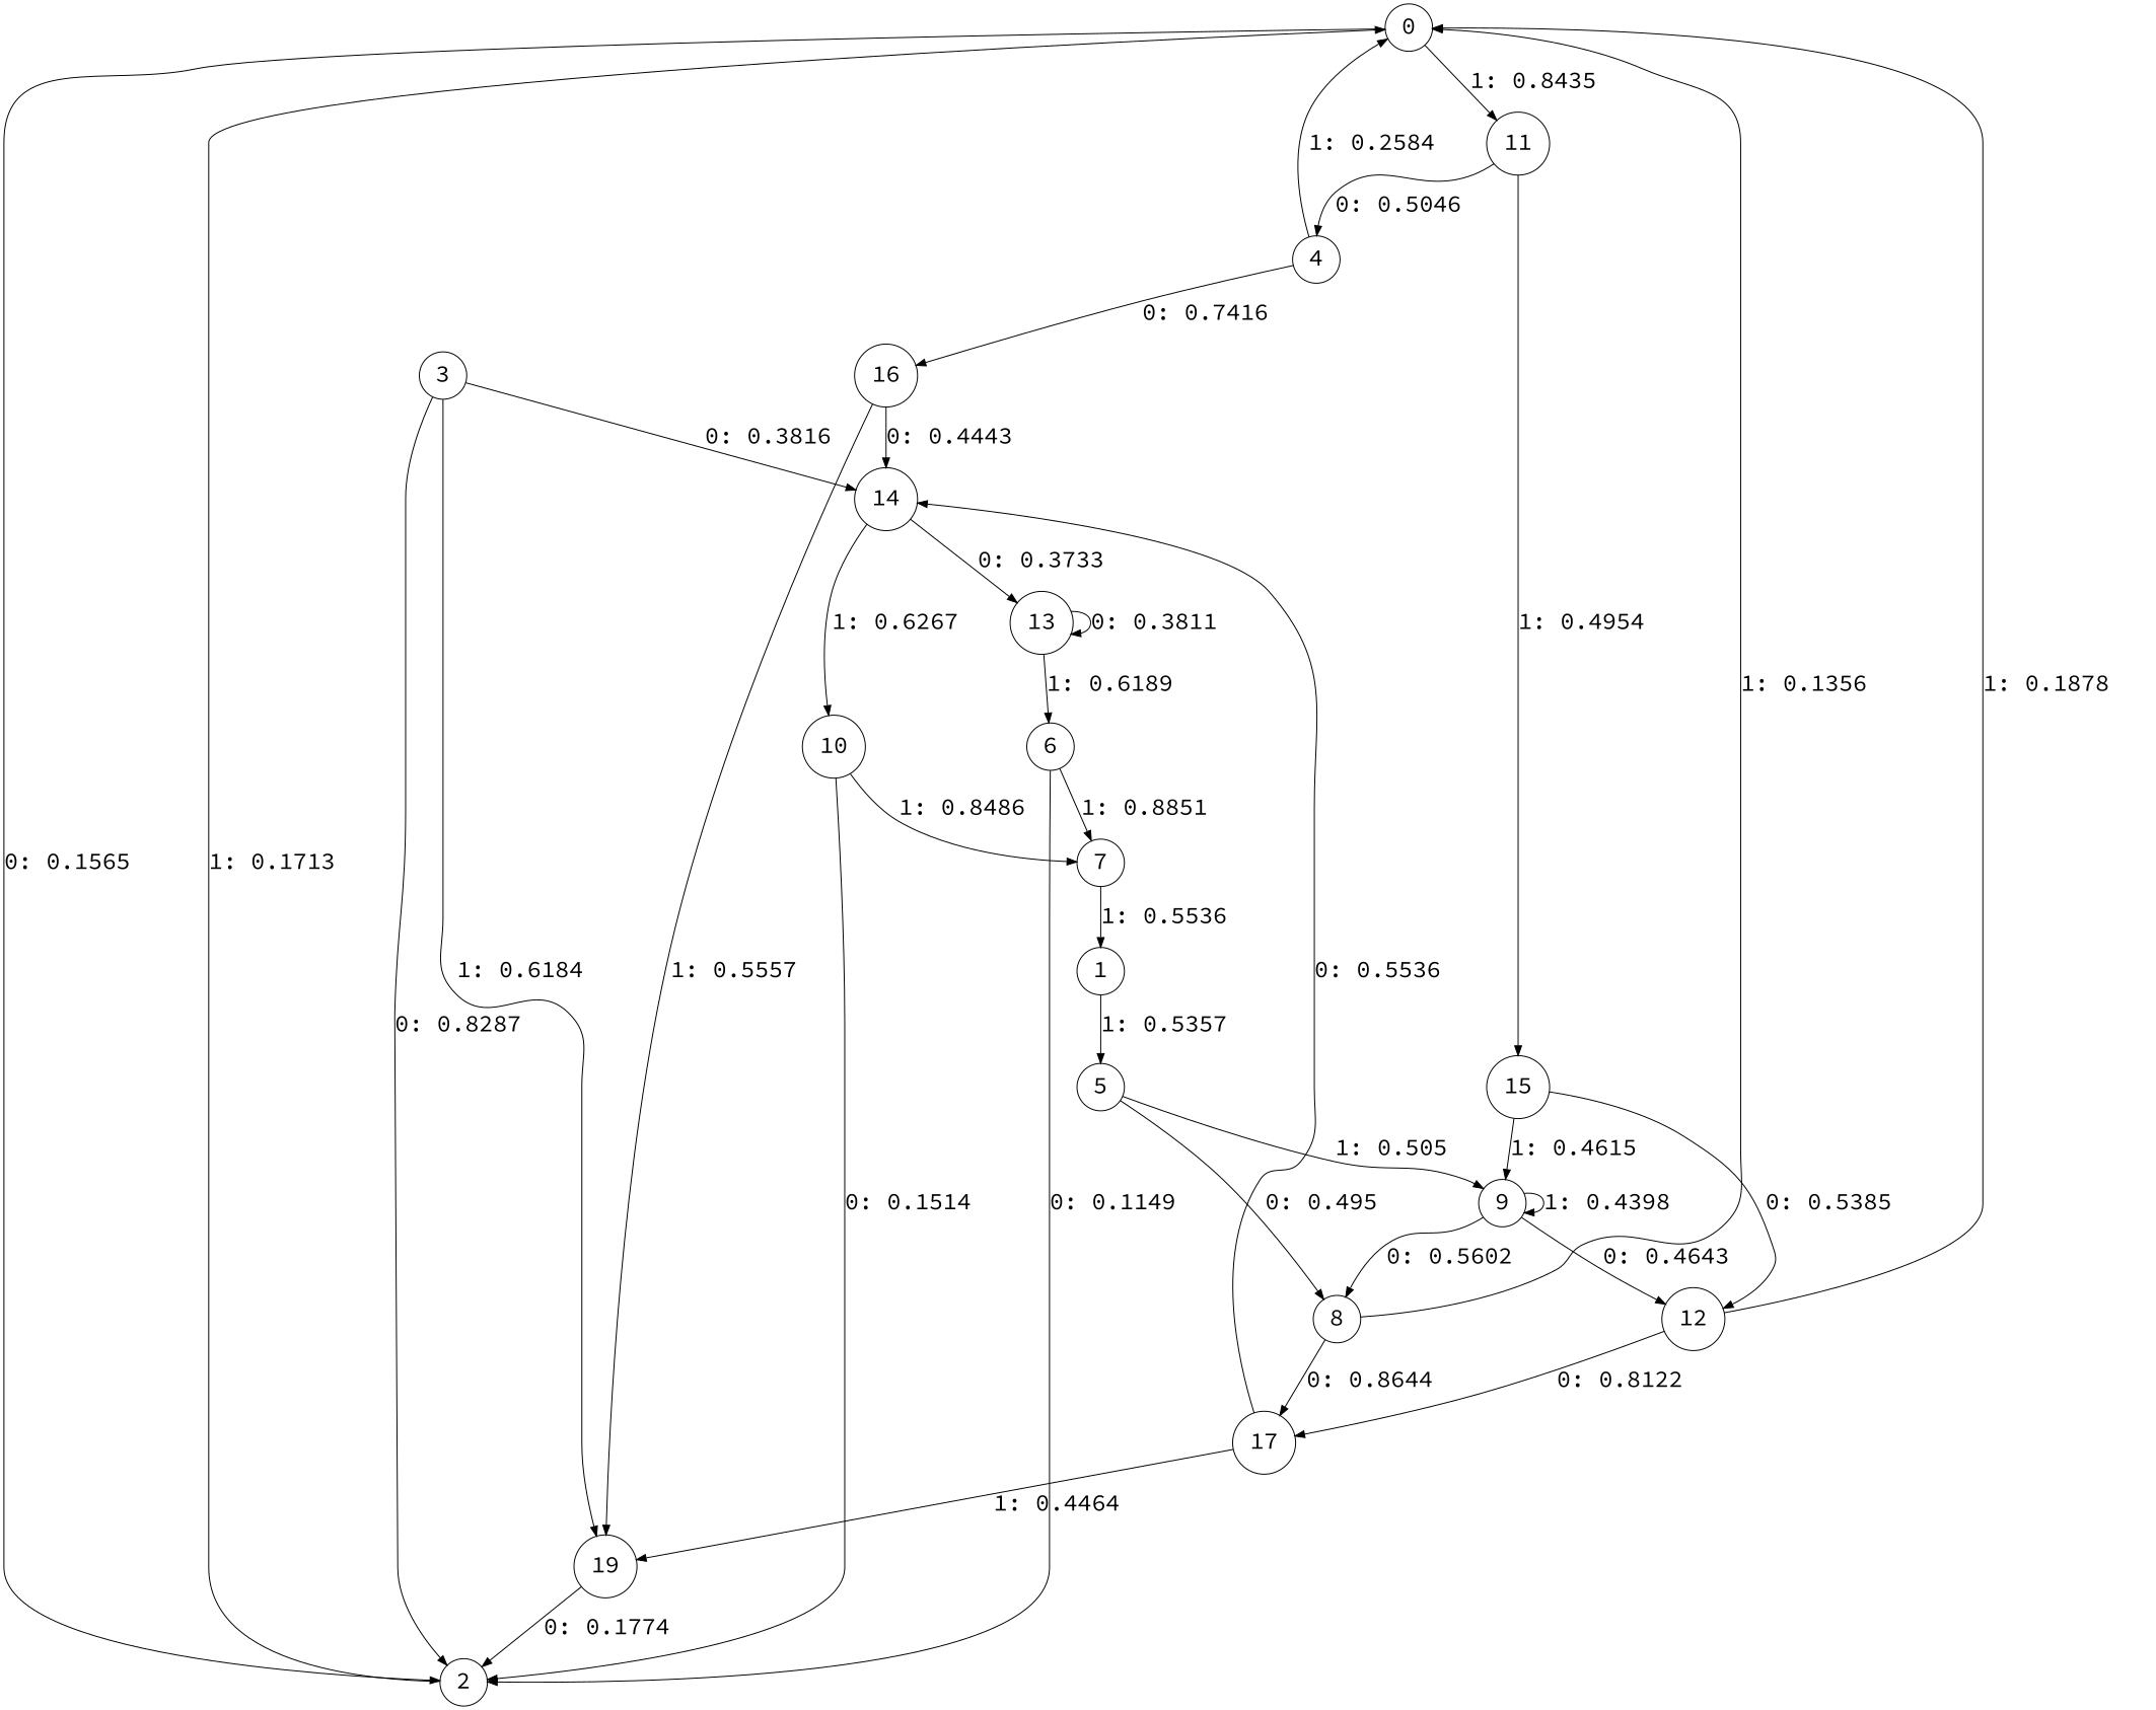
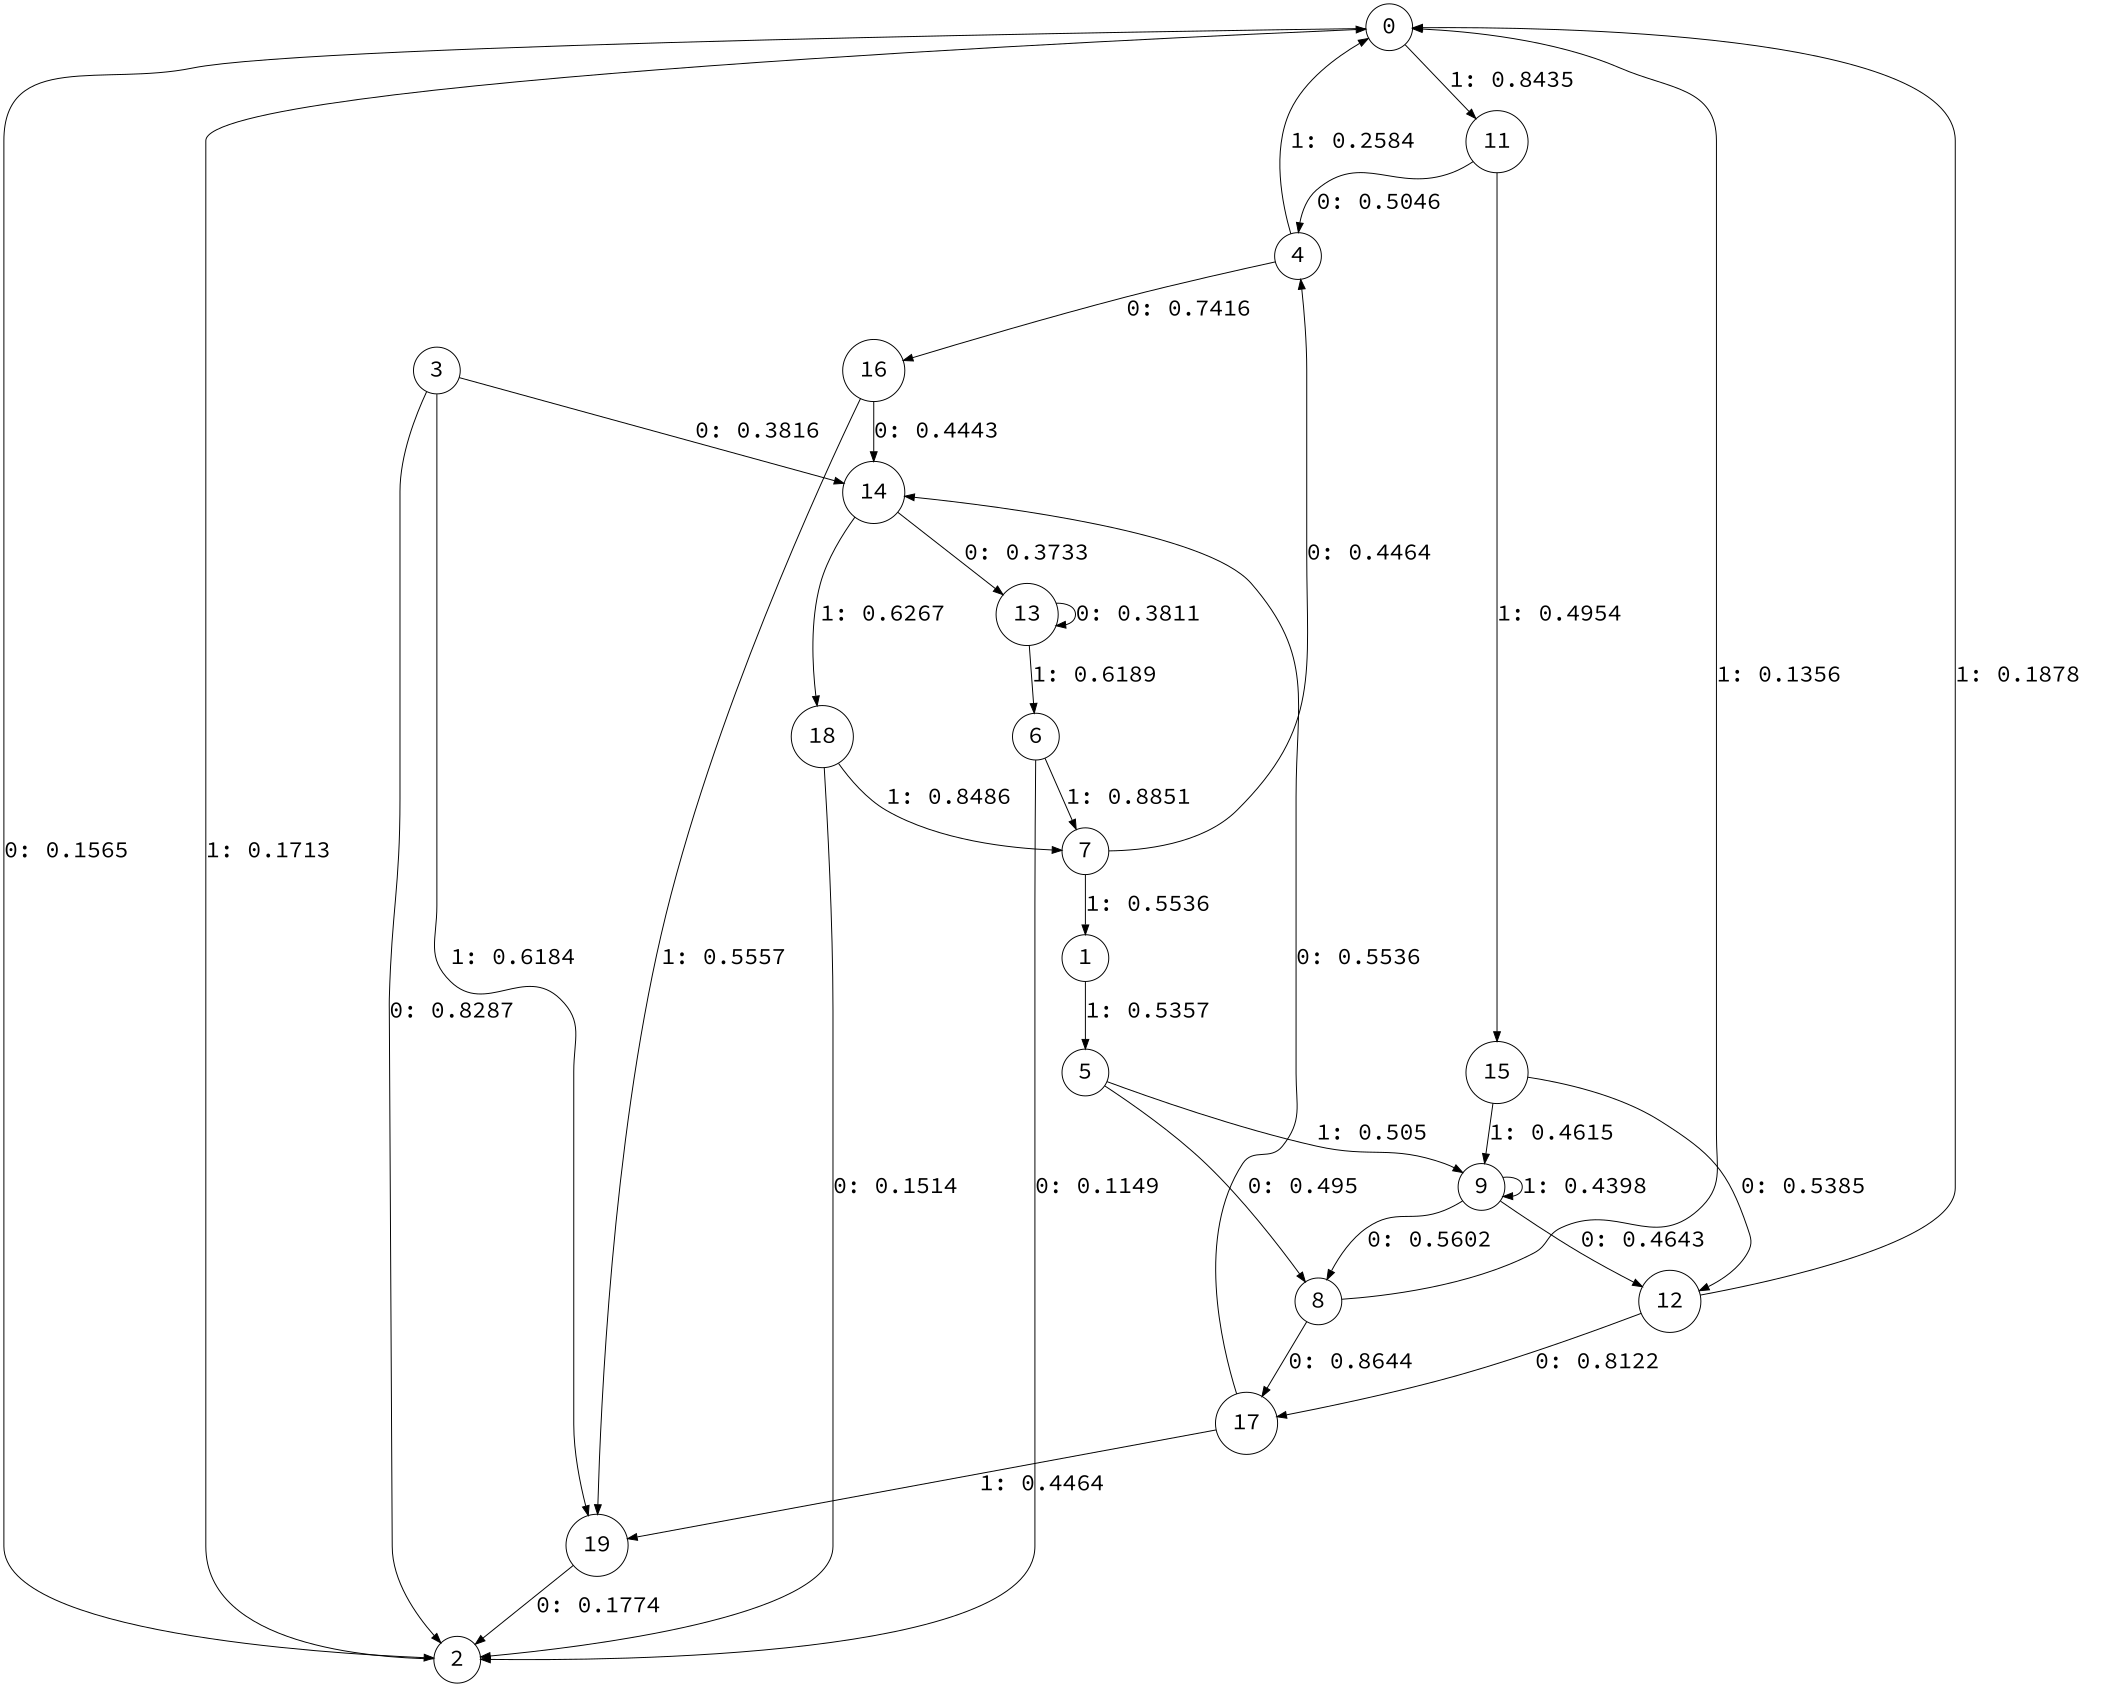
  digraph {
    fontname="Source Code Pro"
    node [fontname="Source Code Pro" fontsize=24 shape=circle]
    edge [fontname="Source Code Pro" fontsize=24]
    0
    2
    11
    4
    15
    3
    14
    19
    16
    12
    9
    1
    5
    17
    8
-   10
+   10 [label=18]
    13
    7
    6
    0 -> 2 [label="0: 0.1565   "]
    0 -> 11 [label="1: 0.8435   "]
    2 -> 0 [label="1: 0.1713   "]
    11 -> 4 [label="0: 0.5046   "]
    11 -> 15 [label="1: 0.4954   "]
    4 -> 0 [label="1: 0.2584   "]
    4 -> 16 [label="0: 0.7416   "]
    15 -> 12 [label="0: 0.5385   "]
    15 -> 9 [label="1: 0.4615   "]
    3 -> 2 [label="0: 0.8287   "]
    3 -> 14 [label="0: 0.3816   "]
    3 -> 19 [label="1: 0.6184   "]
    14 -> 10 [label="1: 0.6267   "]
    14 -> 13 [label="0: 0.3733   "]
    19 -> 2 [label="0: 0.1774   "]
    16 -> 14 [label="0: 0.4443   "]
    16 -> 19 [label="1: 0.5557   "]
    12 -> 0 [label="1: 0.1878   "]
    12 -> 17 [label="0: 0.8122   "]
    9 -> 12 [label="0: 0.4643   "]
    9 -> 9 [label="1: 0.4398   "]
    9 -> 8 [label="0: 0.5602   "]
    1 -> 5 [label="1: 0.5357   "]
    5 -> 9 [label="1: 0.505    "]
    5 -> 8 [label="0: 0.495    "]
    17 -> 14 [label="0: 0.5536   "]
    17 -> 19 [label="1: 0.4464   "]
    8 -> 0 [label="1: 0.1356   "]
    8 -> 17 [label="0: 0.8644   "]
    10 -> 2 [label="0: 0.1514   "]
    10 -> 7 [label="1: 0.8486   "]
    13 -> 13 [label="0: 0.3811   "]
    13 -> 6 [label="1: 0.6189   "]
+   7 -> 4 [label="0: 0.4464   "]
    7 -> 1 [label="1: 0.5536   "]
    6 -> 2 [label="0: 0.1149   "]
    6 -> 7 [label="1: 0.8851   "]
  }
